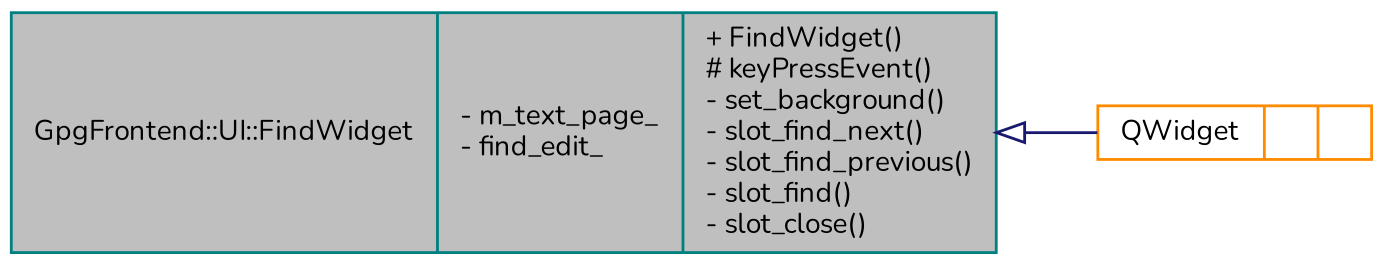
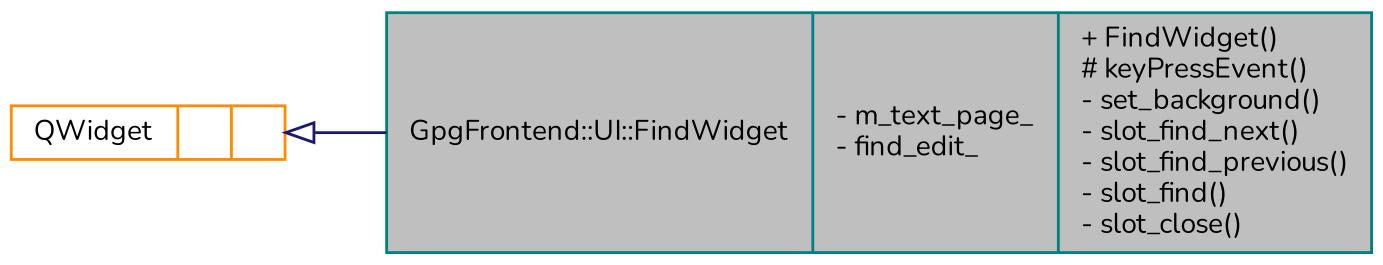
  digraph {
    rankdir=LR
    fontname=Nunito
    node [fontname=Nunito fontsize=10 shape=record style=filled]
    n1 [color=teal fillcolor=grey75 fontcolor=black height=0.2 label="{GpgFrontend::UI::FindWidget\n|- m_text_page_\l- find_edit_\l|+ FindWidget()\l# keyPressEvent()\l- set_background()\l- slot_find_next()\l- slot_find_previous()\l- slot_find()\l- slot_close()\l}" width=0.4]
    n2 [color=darkorange fillcolor=white height=0.2 label="{QWidget\n||}" width=0.4]
-   n1 -> n2 [arrowtail=onormal color=midnightblue dir=back fontname=Nunito fontsize=10 labelfontname=Helvetica labelfontsize=10 style=solid]
+   n2 -> n1 [arrowtail=onormal color=midnightblue dir=back fontname=Nunito fontsize=10 labelfontname=Helvetica labelfontsize=10 style=solid]
  }
